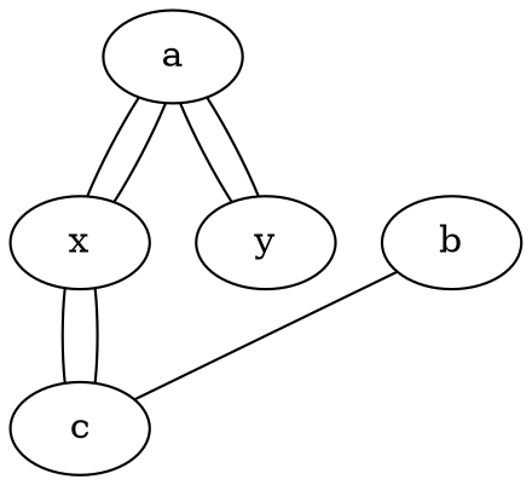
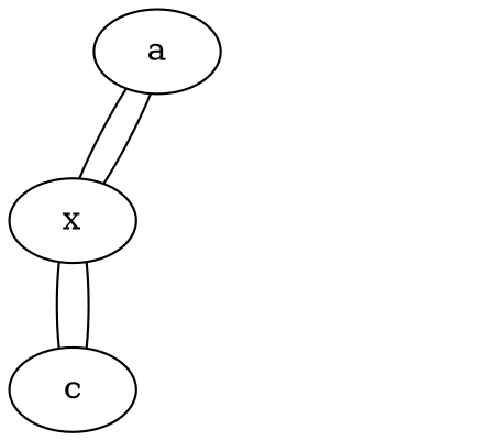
  graph {
    a
    x
-   y
-   b
    c
    a -- x
    a -- x
-   a -- y
-   a -- y
    x -- c [w=10.0]
    x -- c [w=10.0]
-   b -- c
  }
